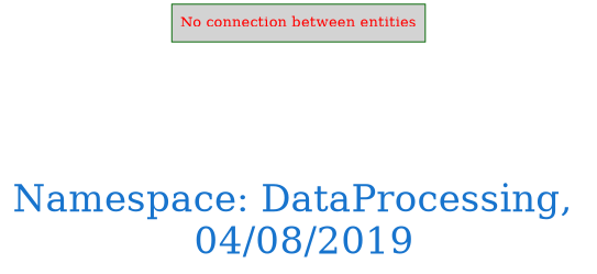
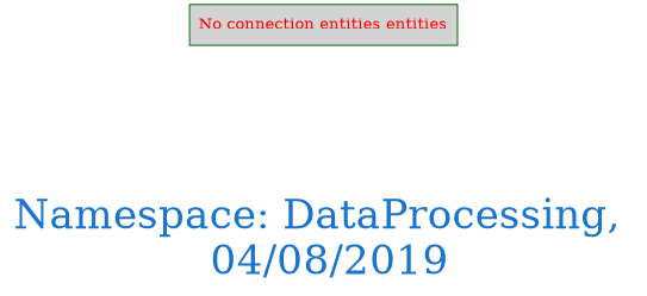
  digraph {
    fontcolor=dodgerblue3
    fontsize=36
    label="\n\n\nNamespace: DataProcessing, \n 04/08/2019"
    rankdir=LR
-   "No connection between entities" [color=darkgreen fontcolor=red shape=polygon style=filled fillcolor=lightgrey]
+   "No connection between entities" [color=darkgreen fontcolor=red shape=polygon style=filled fillcolor=lightgrey label="No connection entities entities"]
  }
